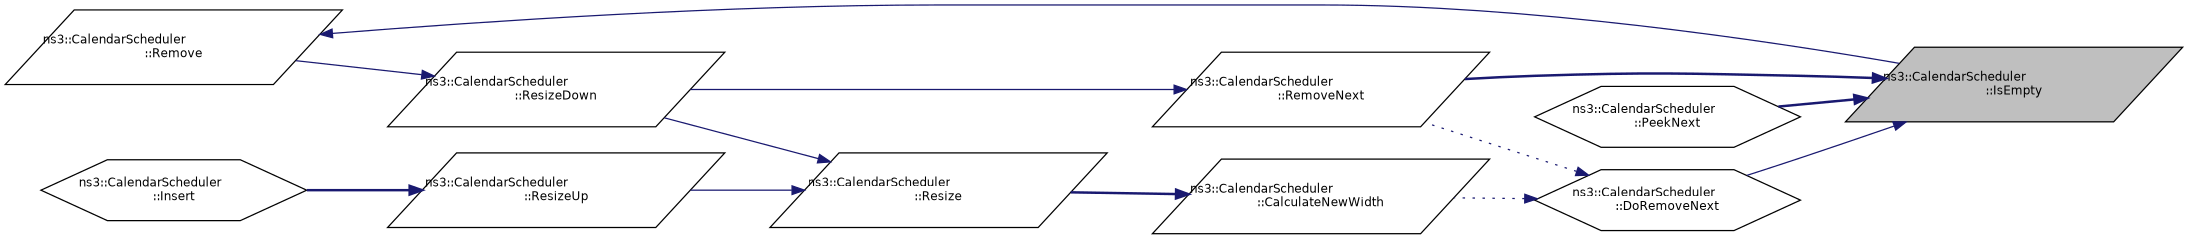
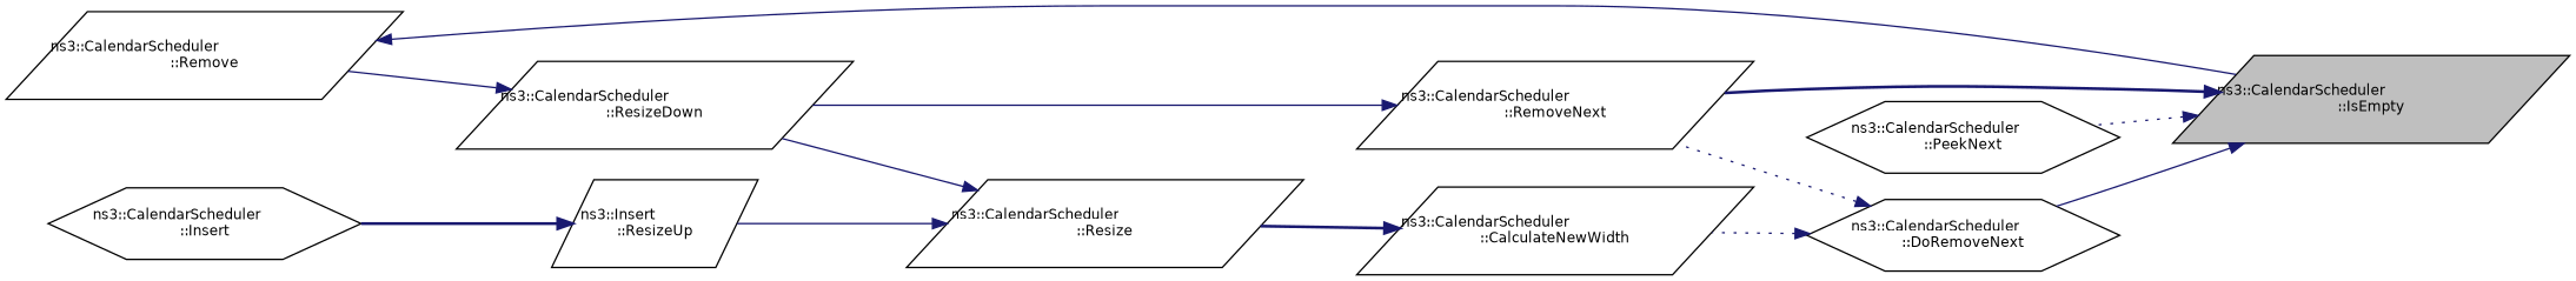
  digraph {
    rankdir=RL
    node [color=black fillcolor=white fontname=Helvetica fontsize=10 shape=parallelogram style=filled]
    edge [color=midnightblue dir=back fontname=Helvetica fontsize=10 labelfontname=Helvetica labelfontsize=10 style=solid]
    n1 [fillcolor=grey75 fontcolor=black height=0.2 label="ns3::CalendarScheduler\l::IsEmpty" width=0.4]
    n2 [height=0.2 label="ns3::CalendarScheduler\l::DoRemoveNext" shape=hexagon width=0.4]
    n3 [height=0.2 label="ns3::CalendarScheduler\l::RemoveNext" width=0.4]
    n4 [height=0.2 label="ns3::CalendarScheduler\l::PeekNext" shape=hexagon width=0.4]
    n5 [height=0.2 label="ns3::CalendarScheduler\l::CalculateNewWidth" width=0.4]
    n6 [height=0.2 label="ns3::CalendarScheduler\l::Remove" width=0.4]
    n7 [height=0.2 label="ns3::CalendarScheduler\l::ResizeDown" width=0.4]
    n8 [height=0.2 label="ns3::CalendarScheduler\l::Resize" width=0.4]
-   n9 [height=0.2 label="ns3::CalendarScheduler\l::ResizeUp" width=0.4]
+   n9 [height=0.2 label="ns3::Insert\l::ResizeUp" width=0.4]
    n10 [height=0.2 label="ns3::CalendarScheduler\l::Insert" shape=hexagon width=0.4]
    n1 -> n2
    n1 -> n3 [style=bold]
-   n1 -> n4 [style=bold]
+   n1 -> n4 [style=dotted]
    n2 -> n3 [style=dotted]
    n2 -> n5 [style=dotted]
    n3 -> n7
    n5 -> n8 [style=bold]
    n6 -> n1
    n7 -> n6
    n8 -> n7
    n8 -> n9
    n9 -> n10 [style=bold]
  }
